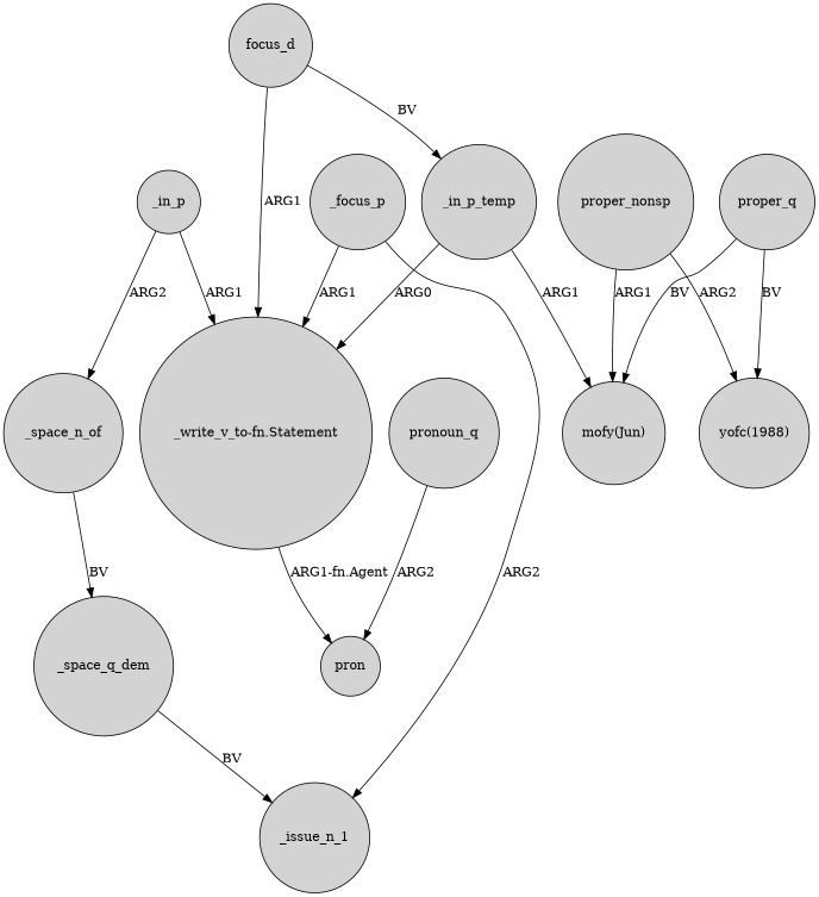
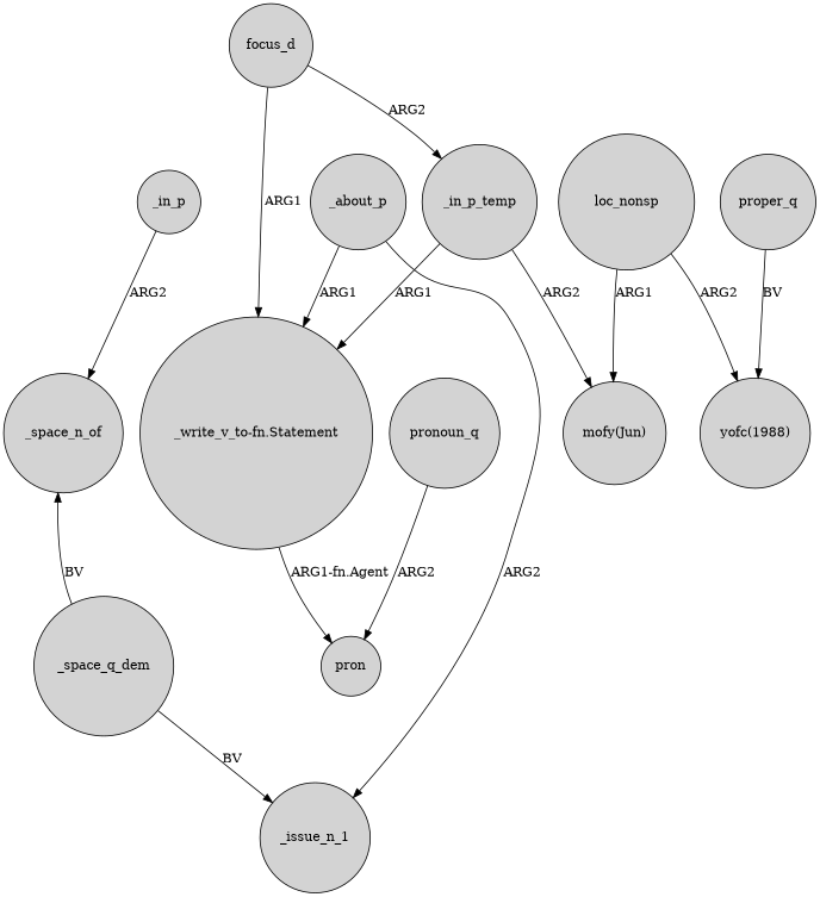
  digraph {
    node [shape=circle style=filled]
    _in_p_temp
    "_write_v_to-fn.Statement"
    "mofy(Jun)"
    pron
    _in_p
    _space_n_of
    proper_q
    "yofc(1988)"
    focus_d
-   loc_nonsp [label=proper_nonsp]
-   _about_p [label=_focus_p]
+   loc_nonsp
+   _about_p
    _issue_n_1
    n13 [label=_space_q_dem]
    pronoun_q
-   _in_p_temp -> "_write_v_to-fn.Statement" [label=ARG0]
-   _in_p_temp -> "mofy(Jun)" [label=ARG1]
+   _in_p_temp -> "_write_v_to-fn.Statement" [label=ARG1]
+   _in_p_temp -> "mofy(Jun)" [label=ARG2]
    "_write_v_to-fn.Statement" -> pron [label="ARG1-fn.Agent"]
-   _in_p -> "_write_v_to-fn.Statement" [label=ARG1]
    _in_p -> _space_n_of [label=ARG2]
-   proper_q -> "mofy(Jun)" [label=BV]
    proper_q -> "yofc(1988)" [label=BV]
-   focus_d -> _in_p_temp [label=BV]
+   focus_d -> _in_p_temp [label=ARG2]
    focus_d -> "_write_v_to-fn.Statement" [label=ARG1]
    loc_nonsp -> "mofy(Jun)" [label=ARG1]
    loc_nonsp -> "yofc(1988)" [label=ARG2]
    _about_p -> "_write_v_to-fn.Statement" [label=ARG1]
    _about_p -> _issue_n_1 [label=ARG2]
-   _space_n_of -> n13 [label=BV]
+   n13 -> _space_n_of [label=BV]
    n13 -> _issue_n_1 [label=BV]
    pronoun_q -> pron [label=ARG2]
  }
